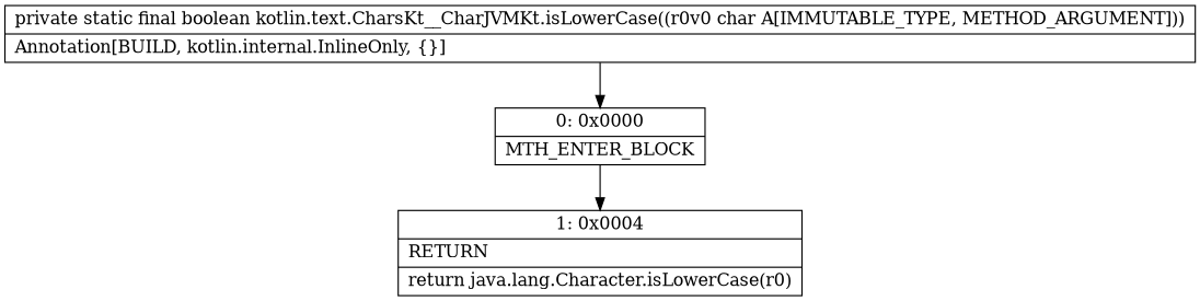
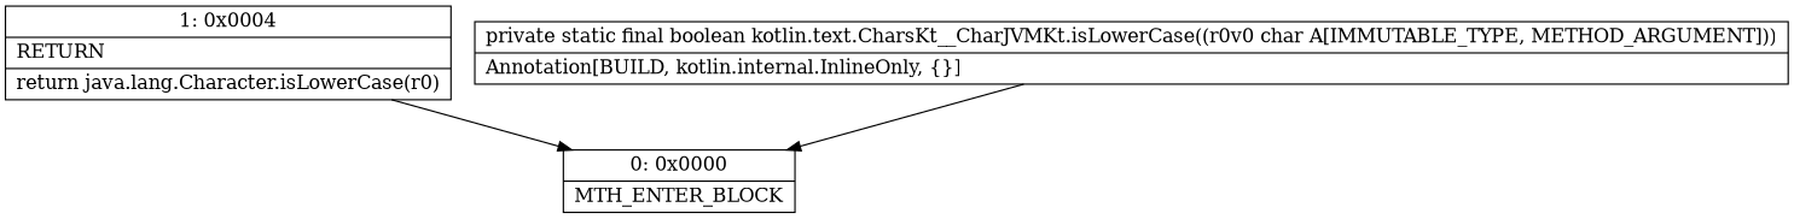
  digraph {
    fontname="DejaVu Serif"
    node [shape=record fontname="DejaVu Serif"]
    edge [fontname="DejaVu Serif"]
    n1 [label="{0\:\ 0x0000|MTH_ENTER_BLOCK\l}"]
    n2 [label="{1\:\ 0x0004|RETURN\l|return java.lang.Character.isLowerCase(r0)\l}"]
    n3 [label="{private static final boolean kotlin.text.CharsKt__CharJVMKt.isLowerCase((r0v0 char A[IMMUTABLE_TYPE, METHOD_ARGUMENT]))  | Annotation[BUILD, kotlin.internal.InlineOnly, \{\}]\l}"]
-   n1 -> n2
+   n2 -> n1
    n3 -> n1
  }
